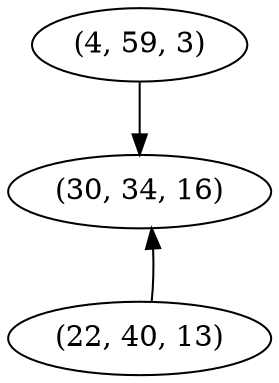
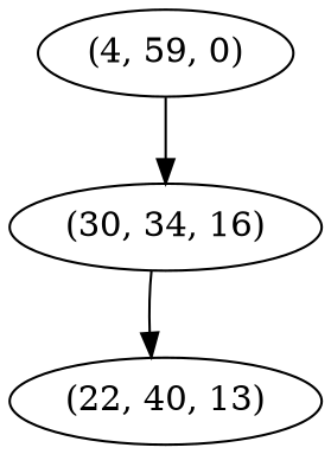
  digraph {
-   "(4, 59, 3)"
+   "(4, 59, 3)" [label="(4, 59, 0)"]
    "(30, 34, 16)"
    "(22, 40, 13)"
    "(4, 59, 3)" -> "(30, 34, 16)"
-   "(22, 40, 13)" -> "(30, 34, 16)"
+   "(30, 34, 16)" -> "(22, 40, 13)"
  }
